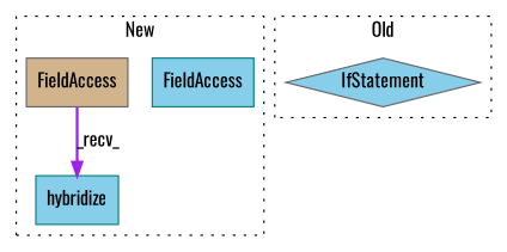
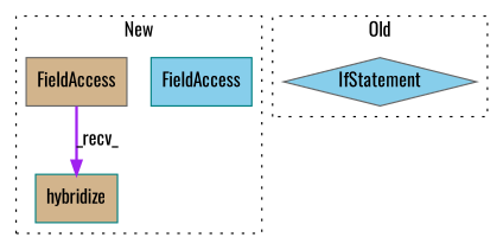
  digraph {
    fontname=Oswald
    node [a=22 l=5 s=4987 shape=box style=filled fillcolor=tan color=teal fontname=Oswald]
-   n1 [a=32 l="10,1" label=hybridize s="4993,5007" fillcolor=skyblue]
+   n1 [a=32 l="10,1" label=hybridize s="4993,5007"]
    n2 [label=FieldAccess fillcolor=skyblue]
    n3 [label=FieldAccess color=gray40]
    n4 [a=25 l=36 label=IfStatement s=2961 shape=diamond fillcolor=skyblue color=gray40]
    subgraph cluster_1 {
      label=New
      style=dotted
      n1
      n2
      n3
    }
    subgraph cluster_2 {
      label=Old
      style=dotted
      n4
    }
    n3 -> n1 [label=_recv_ color=purple style=bold fontname=Oswald]
  }
